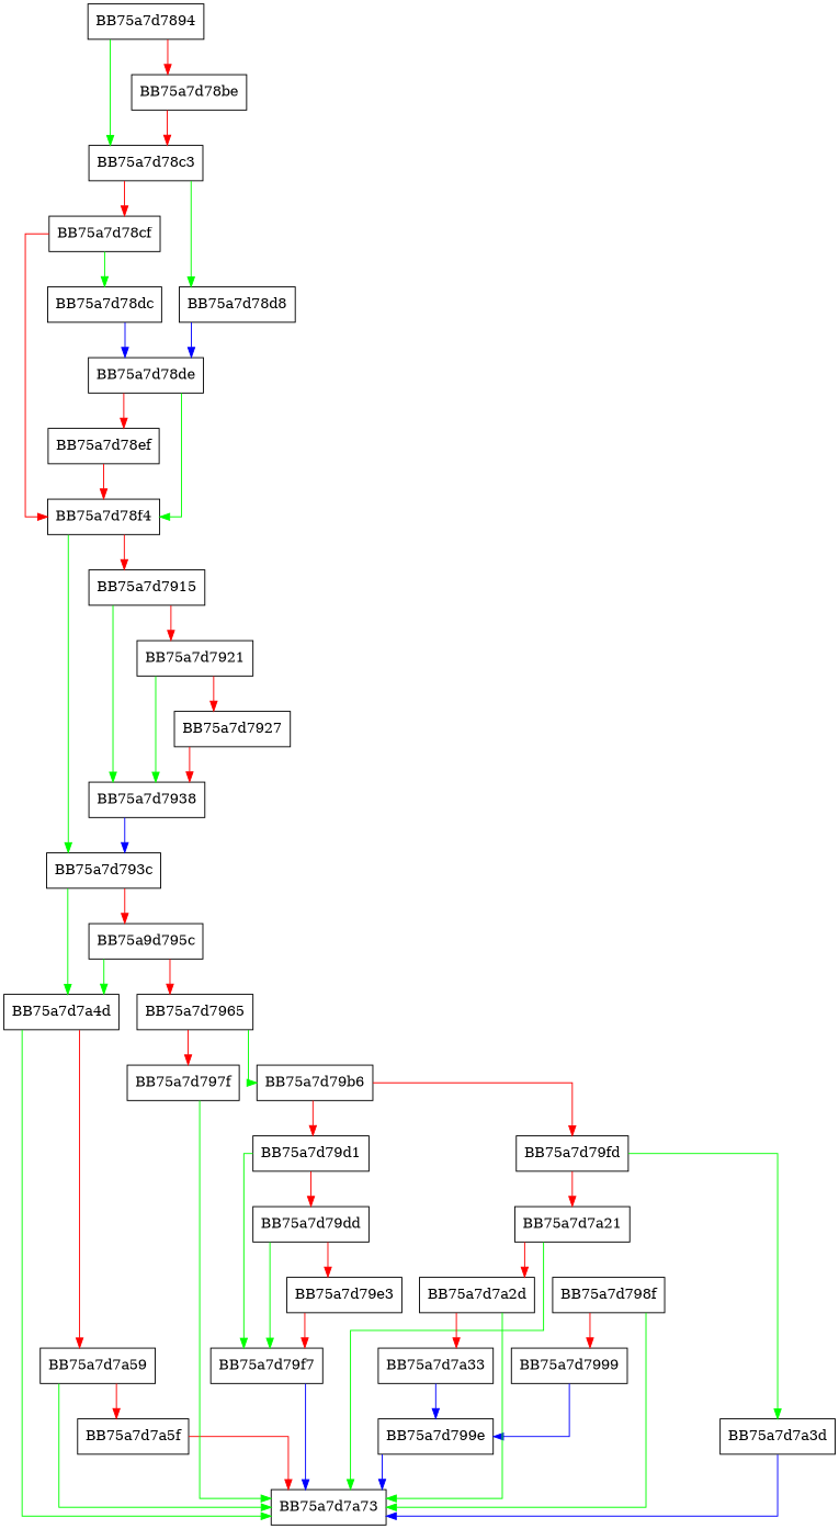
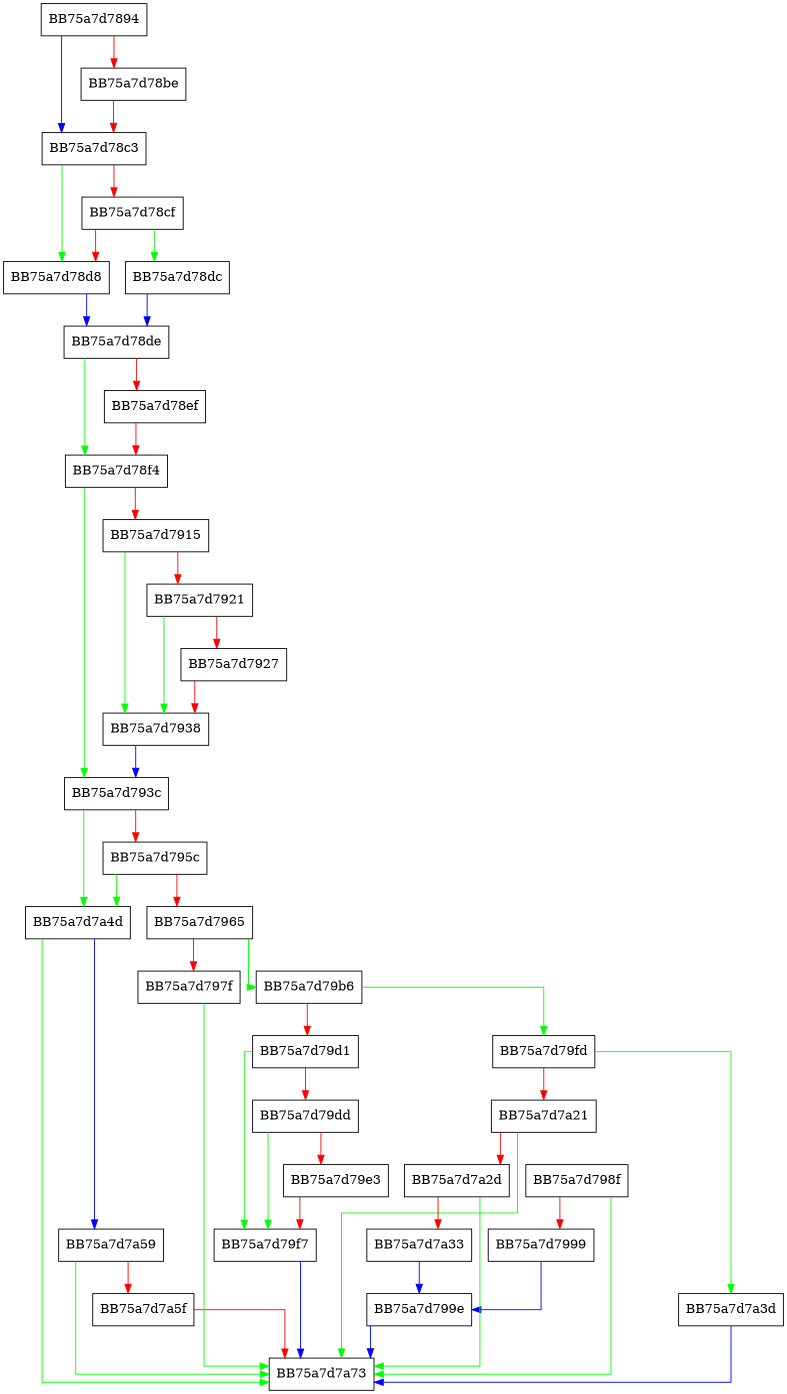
  digraph {
    splines=ortho
    node [shape=box]
    edge [color=red]
    BB75a7d7894
    BB75a7d78c3
    BB75a7d78be
    BB75a7d78cf
    BB75a7d78d8
    BB75a7d78dc
    BB75a7d78de
    BB75a7d78f4
    BB75a7d78ef
    BB75a7d793c
    BB75a7d7915
    BB75a7d7a4d
-   BB75a7d795c [label=BB75a9d795c]
+   BB75a7d795c
    BB75a7d7938
    BB75a7d7921
    BB75a7d7a73
    BB75a7d7a59
    BB75a7d7965
    BB75a7d7927
    BB75a7d7a5f
    BB75a7d79b6
    BB75a7d797f
    BB75a7d79fd
    BB75a7d79d1
    BB75a7d7a3d
    BB75a7d7a21
    BB75a7d79f7
    BB75a7d79dd
    BB75a7d798f
    BB75a7d7999
    BB75a7d799e
    BB75a7d7a2d
    BB75a7d79e3
    BB75a7d7a33
-   BB75a7d7894 -> BB75a7d78c3 [color=green]
+   BB75a7d7894 -> BB75a7d78c3 [color=blue]
    BB75a7d7894 -> BB75a7d78be
    BB75a7d78c3 -> BB75a7d78cf
    BB75a7d78c3 -> BB75a7d78d8 [color=green]
    BB75a7d78be -> BB75a7d78c3
-   BB75a7d78cf -> BB75a7d78f4
+   BB75a7d78cf -> BB75a7d78d8
    BB75a7d78cf -> BB75a7d78dc [color=green]
    BB75a7d78d8 -> BB75a7d78de [color=blue]
    BB75a7d78dc -> BB75a7d78de [color=blue]
    BB75a7d78de -> BB75a7d78f4 [color=green]
    BB75a7d78de -> BB75a7d78ef
    BB75a7d78f4 -> BB75a7d793c [color=green]
    BB75a7d78f4 -> BB75a7d7915
    BB75a7d78ef -> BB75a7d78f4
    BB75a7d793c -> BB75a7d7a4d [color=green]
    BB75a7d793c -> BB75a7d795c
    BB75a7d7915 -> BB75a7d7938 [color=green]
    BB75a7d7915 -> BB75a7d7921
    BB75a7d7a4d -> BB75a7d7a73 [color=green]
-   BB75a7d7a4d -> BB75a7d7a59
+   BB75a7d7a4d -> BB75a7d7a59 [color=blue]
    BB75a7d795c -> BB75a7d7a4d [color=green]
    BB75a7d795c -> BB75a7d7965
    BB75a7d7938 -> BB75a7d793c [color=blue]
    BB75a7d7921 -> BB75a7d7938 [color=green]
    BB75a7d7921 -> BB75a7d7927
    BB75a7d7a59 -> BB75a7d7a73 [color=green]
    BB75a7d7a59 -> BB75a7d7a5f
    BB75a7d7965 -> BB75a7d79b6 [color=green]
    BB75a7d7965 -> BB75a7d797f
    BB75a7d7927 -> BB75a7d7938
    BB75a7d7a5f -> BB75a7d7a73
-   BB75a7d79b6 -> BB75a7d79fd
+   BB75a7d79b6 -> BB75a7d79fd [color=green]
    BB75a7d79b6 -> BB75a7d79d1
    BB75a7d797f -> BB75a7d7a73 [color=green]
    BB75a7d79fd -> BB75a7d7a3d [color=green]
    BB75a7d79fd -> BB75a7d7a21
    BB75a7d79d1 -> BB75a7d79f7 [color=green]
    BB75a7d79d1 -> BB75a7d79dd
    BB75a7d7a3d -> BB75a7d7a73 [color=blue]
    BB75a7d7a21 -> BB75a7d7a73 [color=green]
    BB75a7d7a21 -> BB75a7d7a2d
    BB75a7d79f7 -> BB75a7d7a73 [color=blue]
    BB75a7d79dd -> BB75a7d79f7 [color=green]
    BB75a7d79dd -> BB75a7d79e3
    BB75a7d798f -> BB75a7d7a73 [color=green]
    BB75a7d798f -> BB75a7d7999
    BB75a7d7999 -> BB75a7d799e [color=blue]
    BB75a7d799e -> BB75a7d7a73 [color=blue]
    BB75a7d7a2d -> BB75a7d7a73 [color=green]
    BB75a7d7a2d -> BB75a7d7a33
    BB75a7d79e3 -> BB75a7d79f7
    BB75a7d7a33 -> BB75a7d799e [color=blue]
  }
